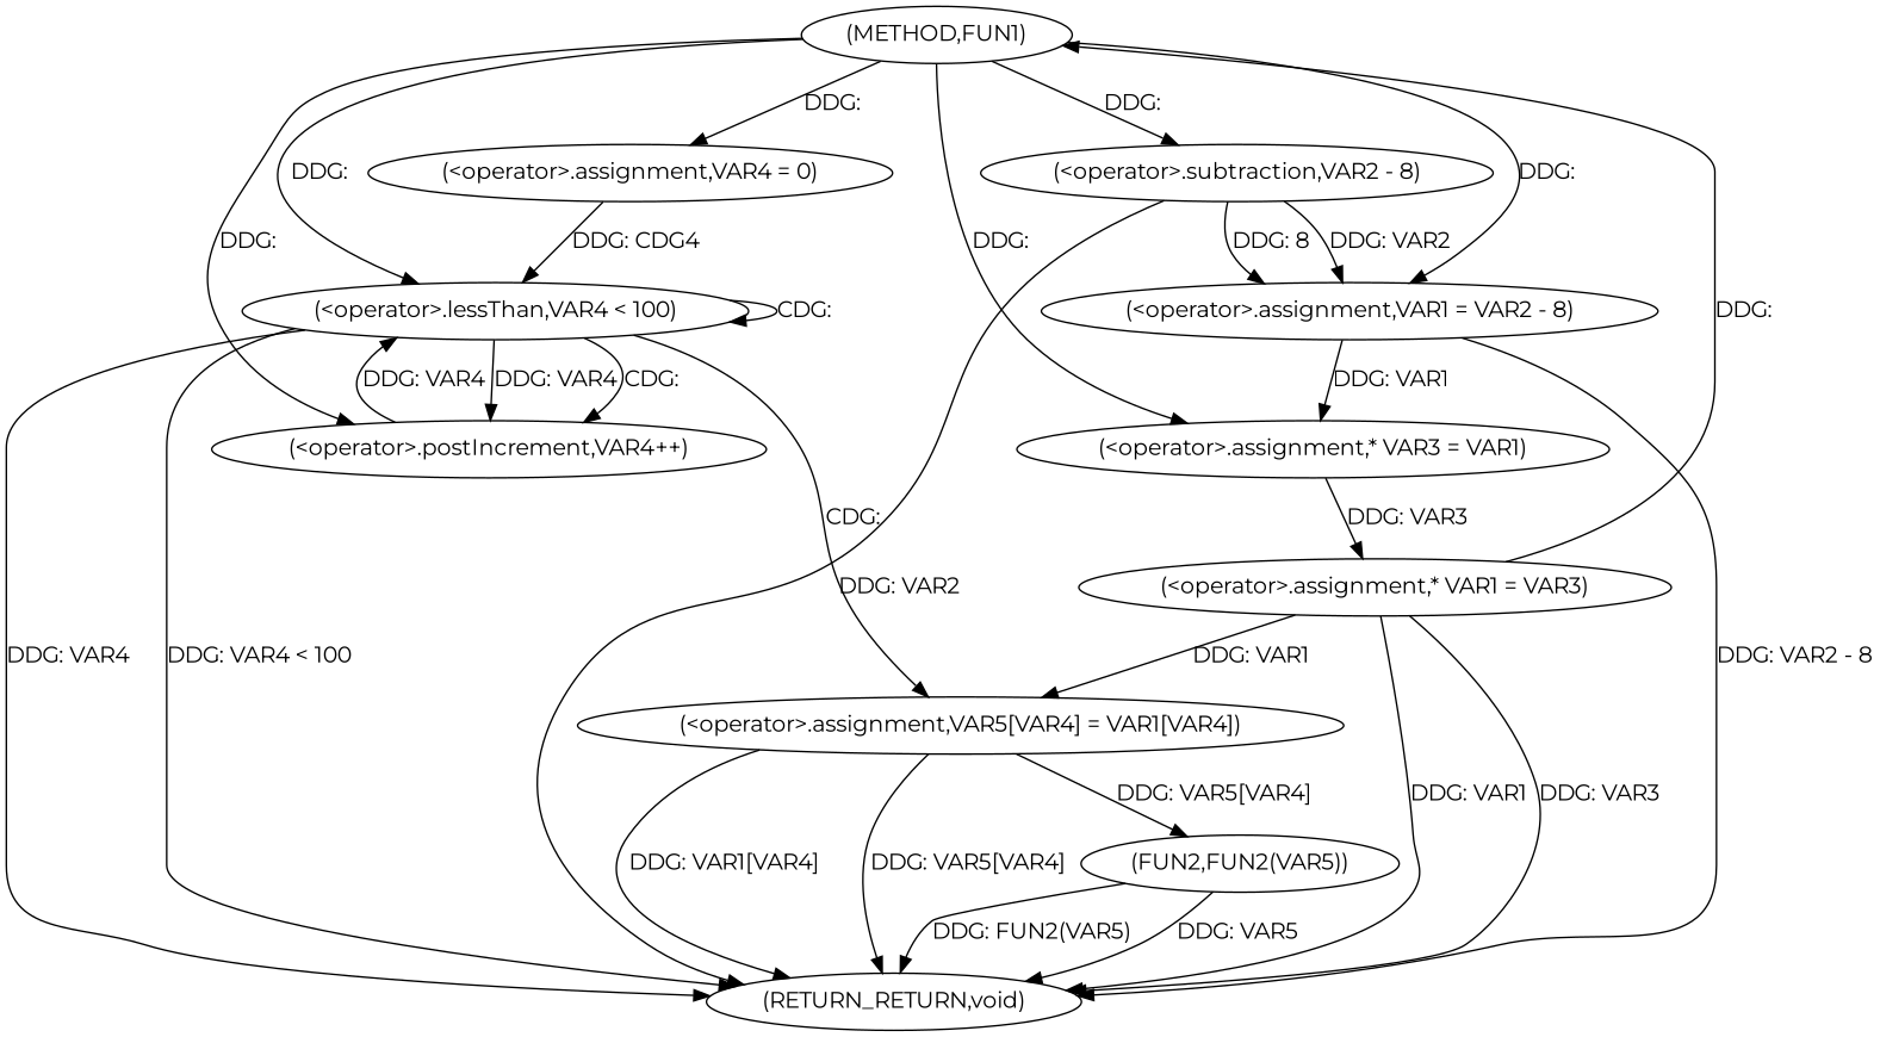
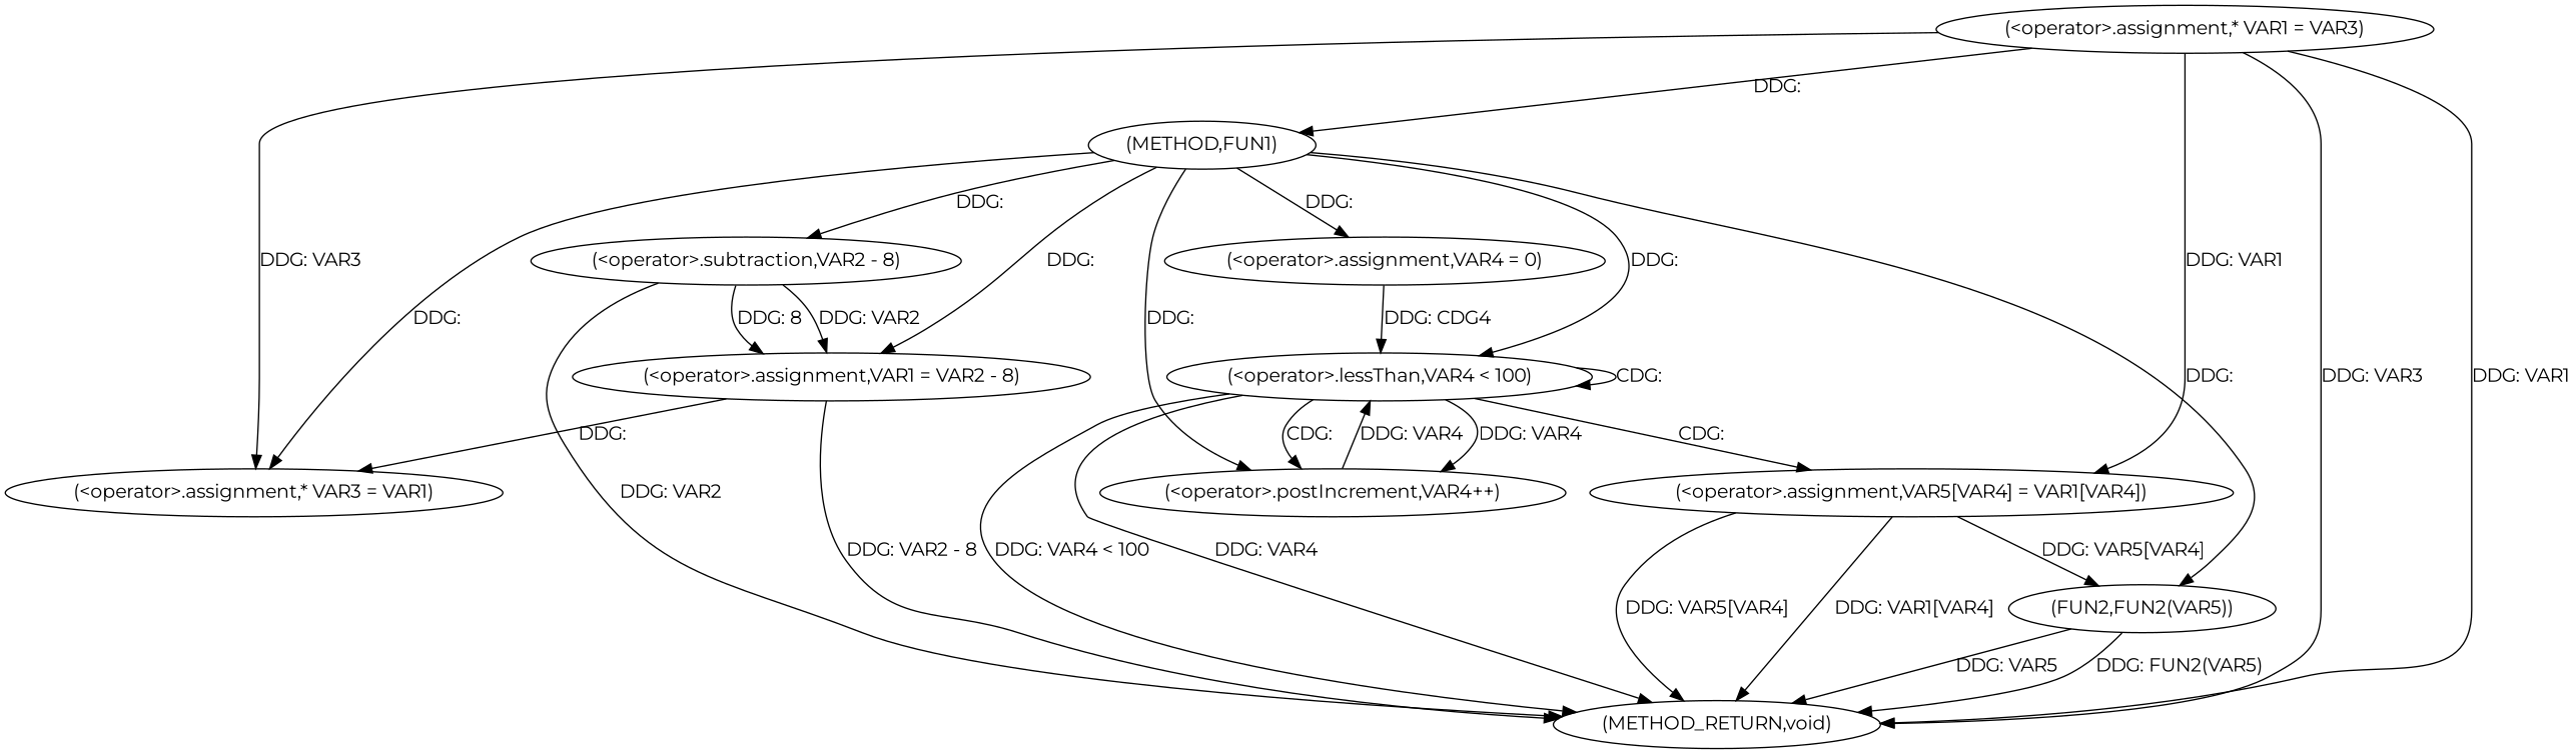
  digraph {
    fontname=Montserrat
    node [fontname=Montserrat]
    edge [fontname=Montserrat]
    n1 [label="(METHOD,FUN1)"]
    n2 [label="(<operator>.assignment,VAR1 = VAR2 - 8)"]
    n3 [label="(<operator>.subtraction,VAR2 - 8)"]
    n4 [label="(<operator>.assignment,* VAR3 = VAR1)"]
    n5 [label="(<operator>.assignment,VAR4 = 0)"]
    n6 [label="(<operator>.lessThan,VAR4 < 100)"]
    n7 [label="(<operator>.postIncrement,VAR4++)"]
    n8 [label="(FUN2,FUN2(VAR5))"]
-   n9 [label="(RETURN_RETURN,void)"]
+   n9 [label="(METHOD_RETURN,void)"]
    n10 [label="(<operator>.assignment,* VAR1 = VAR3)"]
    n11 [label="(<operator>.assignment,VAR5[VAR4] = VAR1[VAR4])"]
    n1 -> n2 [label="DDG: "]
    n1 -> n3 [label="DDG: "]
    n1 -> n4 [label="DDG: "]
    n1 -> n5 [label="DDG: "]
    n1 -> n6 [label="DDG: "]
    n1 -> n7 [label="DDG: "]
-   n2 -> n4 [label="DDG: VAR1"]
+   n1 -> n8 [label="DDG: "]
+   n2 -> n4 [label="DDG: "]
    n2 -> n9 [label="DDG: VAR2 - 8"]
    n3 -> n2 [label="DDG: VAR2"]
    n3 -> n2 [label="DDG: 8"]
    n3 -> n9 [label="DDG: VAR2"]
-   n4 -> n10 [label="DDG: VAR3"]
+   n10 -> n4 [label="DDG: VAR3"]
    n5 -> n6 [label="DDG: CDG4"]
    n6 -> n6 [label="CDG: "]
    n6 -> n7 [label="DDG: VAR4"]
    n6 -> n7 [label="CDG: "]
    n6 -> n9 [label="DDG: VAR4"]
    n6 -> n9 [label="DDG: VAR4 < 100"]
    n6 -> n11 [label="CDG: "]
    n7 -> n6 [label="DDG: VAR4"]
    n8 -> n9 [label="DDG: VAR5"]
    n8 -> n9 [label="DDG: FUN2(VAR5)"]
    n10 -> n1 [label="DDG: "]
    n10 -> n9 [label="DDG: VAR3"]
    n10 -> n9 [label="DDG: VAR1"]
    n10 -> n11 [label="DDG: VAR1"]
    n11 -> n8 [label="DDG: VAR5[VAR4]"]
    n11 -> n9 [label="DDG: VAR1[VAR4]"]
    n11 -> n9 [label="DDG: VAR5[VAR4]"]
  }
